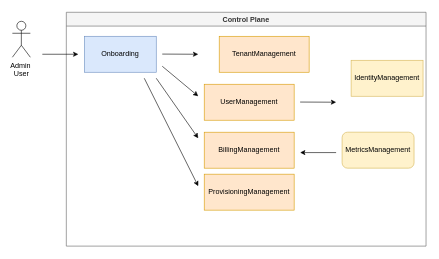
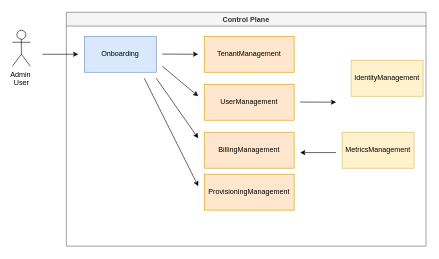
  <mxCell id="0" />
  <mxCell id="1" parent="0" />
  <mxCell id="2" value="Control Plane" style="swimlane;whiteSpace=wrap;html=1;fillColor=#f5f5f5;strokeColor=#666666;fontColor=#333333;" vertex="1" parent="1"><mxGeometry x="110" y="20" width="600" height="390" as="geometry" /></mxCell>
  <mxCell id="3" value="Onboarding" style="rounded=0;whiteSpace=wrap;html=1;fillColor=#dae8fc;strokeColor=#6c8ebf;" vertex="1" parent="2"><mxGeometry x="30" y="40" width="120" height="60" as="geometry" /></mxCell>
  <mxCell id="4" value="IdentityManagement" style="whiteSpace=wrap;html=1;fillColor=#fff2cc;strokeColor=#d6b656;" vertex="1" parent="2"><mxGeometry x="475" y="80" width="120" height="60" as="geometry" /></mxCell>
  <mxCell id="5" value="BillingManagement" style="whiteSpace=wrap;html=1;fillColor=#ffe6cc;strokeColor=#d79b00;" vertex="1" parent="2"><mxGeometry x="230" y="200" width="150" height="60" as="geometry" /></mxCell>
- <mxCell id="6" value="MetricsManagement" style="whiteSpace=wrap;html=1;fillColor=#fff2cc;strokeColor=#d6b656;rounded=1;" vertex="1" parent="2"><mxGeometry x="460" y="200" width="120" height="60" as="geometry" /></mxCell>
+ <mxCell id="6" value="MetricsManagement" style="whiteSpace=wrap;html=1;fillColor=#fff2cc;strokeColor=#d6b656;" vertex="1" parent="2"><mxGeometry x="460" y="200" width="120" height="60" as="geometry" /></mxCell>
  <mxCell id="7" value="ProvisioningManagement" style="whiteSpace=wrap;html=1;fillColor=#ffe6cc;strokeColor=#d79b00;" vertex="1" parent="2"><mxGeometry x="230" y="270" width="150" height="60" as="geometry" /></mxCell>
- <mxCell id="8" value="TenantManagement" style="whiteSpace=wrap;html=1;fillColor=#ffe6cc;strokeColor=#d79b00;" vertex="1" parent="2"><mxGeometry x="255" y="40" width="150" height="60" as="geometry" /></mxCell>
+ <mxCell id="8" value="TenantManagement" style="whiteSpace=wrap;html=1;fillColor=#ffe6cc;strokeColor=#d79b00;" vertex="1" parent="2"><mxGeometry x="230" y="40" width="150" height="60" as="geometry" /></mxCell>
  <mxCell id="9" value="UserManagement" style="whiteSpace=wrap;html=1;fillColor=#ffe6cc;strokeColor=#d79b00;" vertex="1" parent="2"><mxGeometry x="230" y="120" width="150" height="60" as="geometry" /></mxCell>
  <mxCell id="10" value="" style="endArrow=classic;html=1;rounded=0;" edge="1" parent="2"><mxGeometry width="50" height="50" relative="1" as="geometry"><mxPoint x="160" y="69.72" as="sourcePoint" /><mxPoint x="220" y="70" as="targetPoint" /></mxGeometry></mxCell>
  <mxCell id="11" value="" style="endArrow=classic;html=1;rounded=0;" edge="1" parent="2"><mxGeometry width="50" height="50" relative="1" as="geometry"><mxPoint x="390" y="149.72" as="sourcePoint" /><mxPoint x="450" y="150" as="targetPoint" /></mxGeometry></mxCell>
  <mxCell id="12" value="" style="endArrow=classic;html=1;rounded=0;" edge="1" parent="2"><mxGeometry width="50" height="50" relative="1" as="geometry"><mxPoint x="450" y="234" as="sourcePoint" /><mxPoint x="390" y="234" as="targetPoint" /></mxGeometry></mxCell>
- <mxCell id="13" value="Admin&amp;nbsp;&lt;br&gt;User" style="shape=umlActor;verticalLabelPosition=bottom;verticalAlign=top;html=1;outlineConnect=0;" vertex="1" parent="1"><mxGeometry x="20" y="35" width="30" height="60" as="geometry" /></mxCell>
+ <mxCell id="13" value="Admin&amp;nbsp;&lt;br&gt;User" style="shape=umlActor;verticalLabelPosition=bottom;verticalAlign=top;html=1;outlineConnect=0;" vertex="1" parent="1"><mxGeometry x="20" y="50" width="30" height="60" as="geometry" /></mxCell>
  <mxCell id="14" value="" style="endArrow=classic;html=1;rounded=0;" edge="1" parent="1"><mxGeometry width="50" height="50" relative="1" as="geometry"><mxPoint x="70" y="90" as="sourcePoint" /><mxPoint x="130" y="90" as="targetPoint" /></mxGeometry></mxCell>
  <mxCell id="15" value="" style="endArrow=classic;html=1;rounded=0;" edge="1" parent="1"><mxGeometry width="50" height="50" relative="1" as="geometry"><mxPoint x="270" y="110" as="sourcePoint" /><mxPoint x="330" y="160" as="targetPoint" /></mxGeometry></mxCell>
  <mxCell id="16" value="" style="endArrow=classic;html=1;rounded=0;" edge="1" parent="1"><mxGeometry width="50" height="50" relative="1" as="geometry"><mxPoint x="260" y="130" as="sourcePoint" /><mxPoint x="330" y="230" as="targetPoint" /></mxGeometry></mxCell>
  <mxCell id="17" value="" style="endArrow=classic;html=1;rounded=0;" edge="1" parent="1"><mxGeometry width="50" height="50" relative="1" as="geometry"><mxPoint x="240" y="130" as="sourcePoint" /><mxPoint x="330" y="310" as="targetPoint" /></mxGeometry></mxCell>
